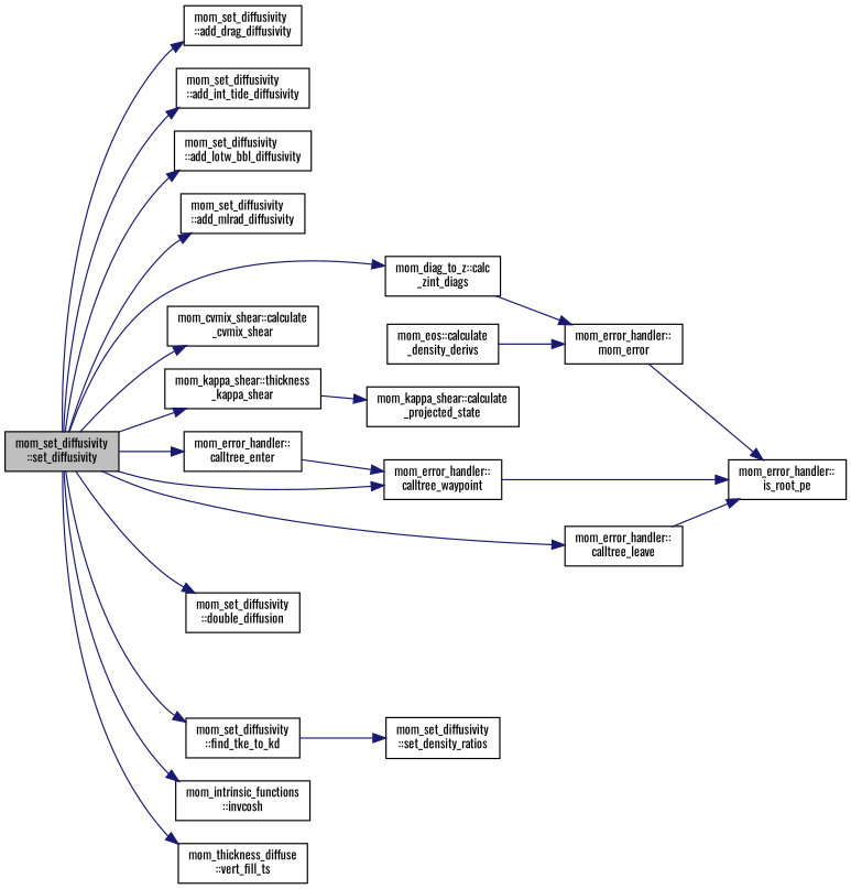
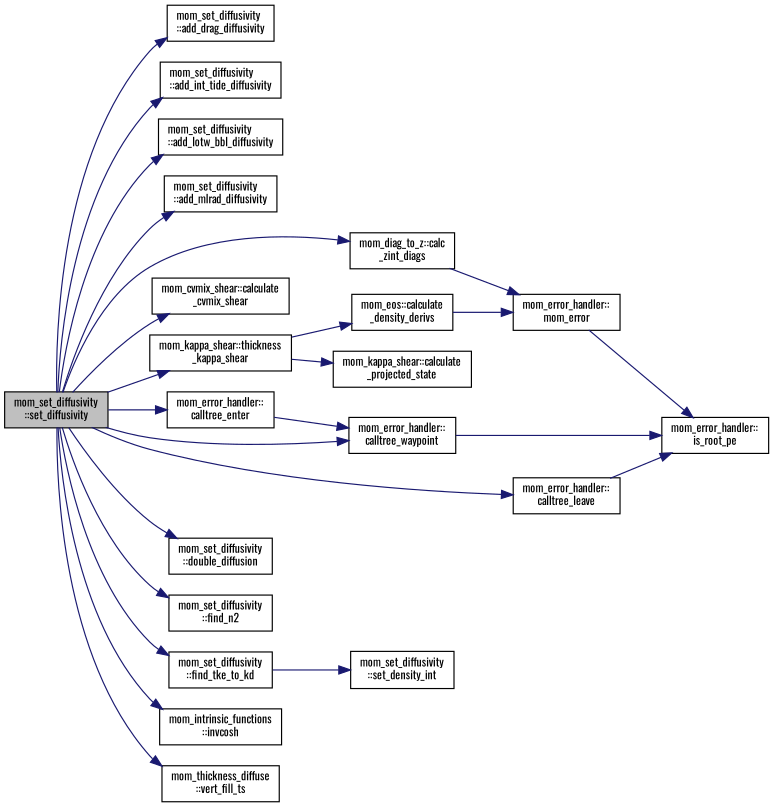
  digraph {
    fontname=Oswald
    rankdir=LR
    node [color=black fillcolor=white fontname=Oswald fontsize=10 shape=record style=filled]
    edge [color=midnightblue fontname=Oswald fontsize=10 labelfontname=Helvetica labelfontsize=10 style=solid]
    n1 [fillcolor=grey75 fontcolor=black height=0.2 label="mom_set_diffusivity\l::set_diffusivity" width=0.4]
    n2 [height=0.2 label="mom_set_diffusivity\l::add_drag_diffusivity" width=0.4]
    n3 [height=0.2 label="mom_set_diffusivity\l::add_int_tide_diffusivity" width=0.4]
    n4 [height=0.2 label="mom_set_diffusivity\l::add_lotw_bbl_diffusivity" width=0.4]
    n5 [height=0.2 label="mom_set_diffusivity\l::add_mlrad_diffusivity" width=0.4]
    n6 [height=0.2 label="mom_diag_to_z::calc\l_zint_diags" width=0.4]
    n7 [height=0.2 label="mom_cvmix_shear::calculate\l_cvmix_shear" width=0.4]
    n8 [height=0.2 label="mom_kappa_shear::thickness\l_kappa_shear" width=0.4]
    n9 [height=0.2 label="mom_error_handler::\lcalltree_enter" width=0.4]
    n10 [height=0.2 label="mom_error_handler::\lcalltree_leave" width=0.4]
    n11 [height=0.2 label="mom_error_handler::\lcalltree_waypoint" width=0.4]
    n12 [height=0.2 label="mom_set_diffusivity\l::double_diffusion" width=0.4]
+   n13 [height=0.2 label="mom_set_diffusivity\l::find_n2" width=0.4]
    n14 [height=0.2 label="mom_set_diffusivity\l::find_tke_to_kd" width=0.4]
    n15 [height=0.2 label="mom_intrinsic_functions\l::invcosh" width=0.4]
    n16 [height=0.2 label="mom_thickness_diffuse\l::vert_fill_ts" width=0.4]
    n17 [height=0.2 label="mom_error_handler::\lmom_error" width=0.4]
    n18 [height=0.2 label="mom_eos::calculate\l_density_derivs" width=0.4]
    n19 [height=0.2 label="mom_kappa_shear::calculate\l_projected_state" width=0.4]
    n20 [height=0.2 label="mom_error_handler::\lis_root_pe" width=0.4]
-   n21 [height=0.2 label="mom_set_diffusivity\l::set_density_ratios" width=0.4]
+   n21 [height=0.2 label="mom_set_diffusivity\l::set_density_int" width=0.4]
    n1 -> n2
    n1 -> n3
    n1 -> n4
    n1 -> n5
    n1 -> n6
    n1 -> n7
    n1 -> n8
    n1 -> n9
    n1 -> n10
    n1 -> n11
    n1 -> n12
+   n1 -> n13
    n1 -> n14
    n1 -> n15
    n1 -> n16
    n6 -> n17
+   n8 -> n18
    n8 -> n19
    n9 -> n11
    n10 -> n20
    n11 -> n20
    n14 -> n21
    n17 -> n20
    n18 -> n17
  }
